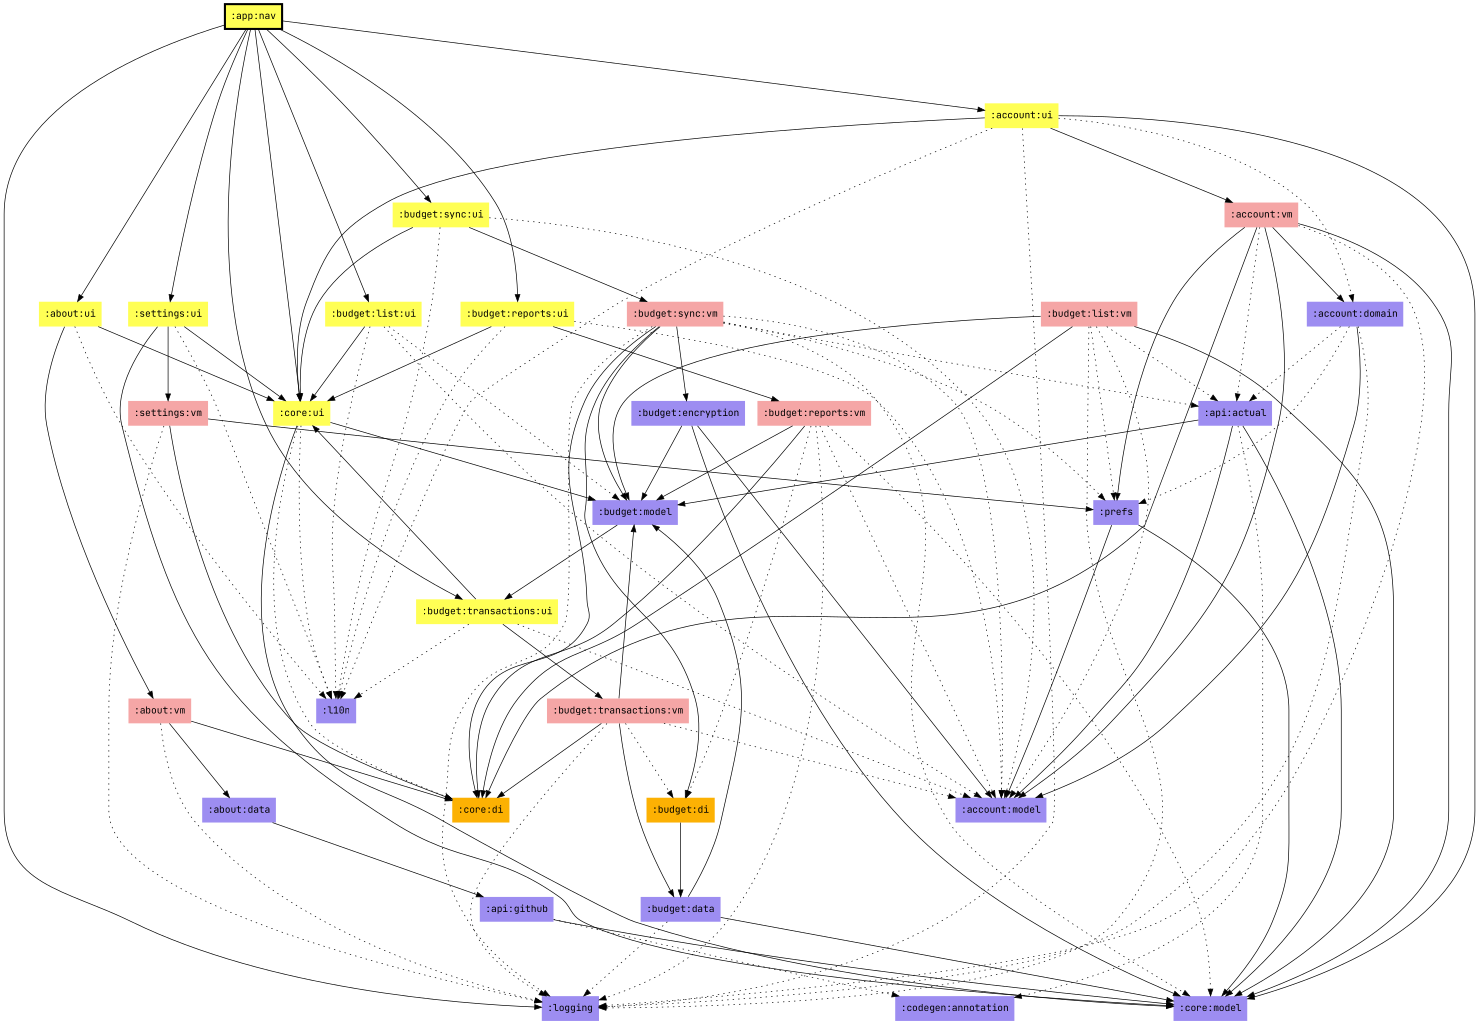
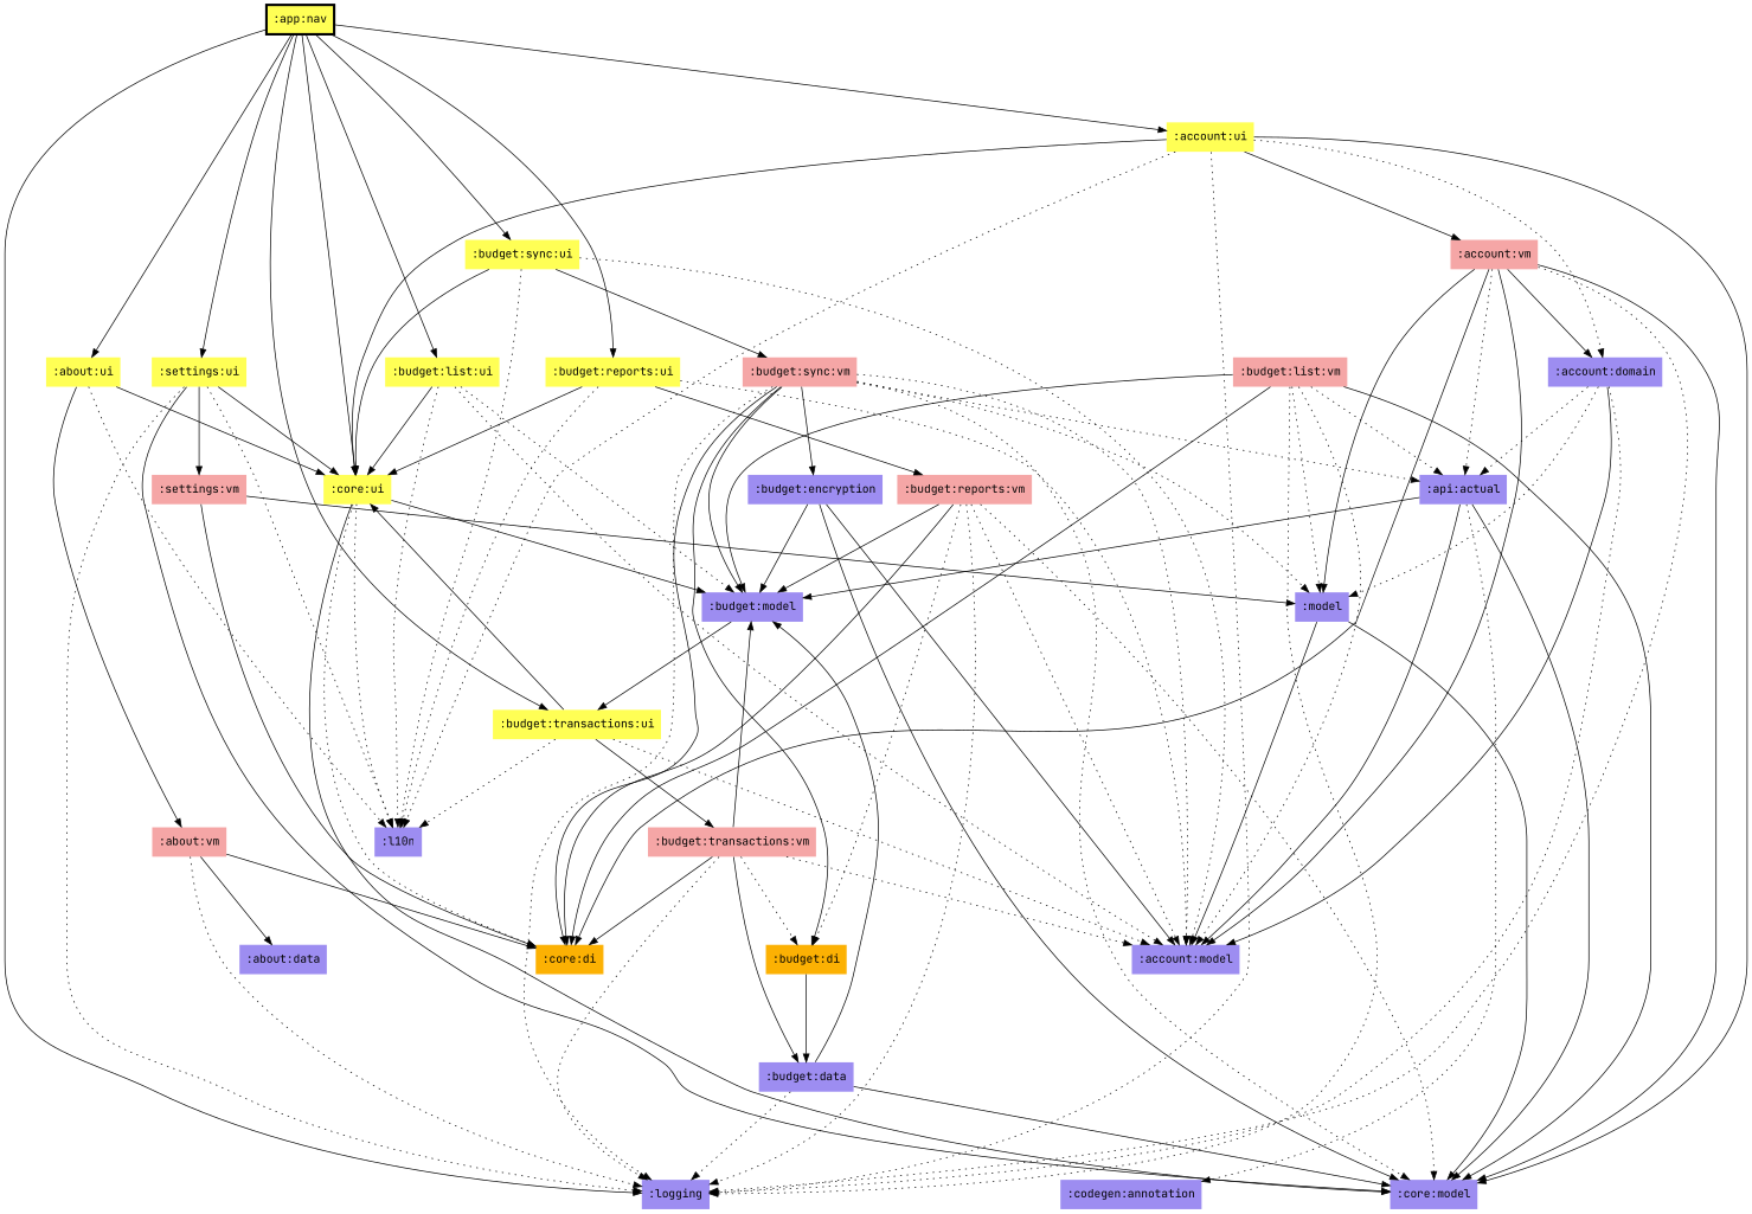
  digraph {
    fontname="JetBrains Mono"
    fontsize=30
    rankdir=TB
    ranksep=1.5
    node [fillcolor="#9D8DF1" fontname="JetBrains Mono" shape=none style=filled]
    edge [dir=forward fontname="JetBrains Mono"]
    ":about:data"
-   ":api:github"
    ":core:model"
    ":codegen:annotation"
    ":about:ui" [fillcolor="#FFFF55"]
    ":about:vm" [fillcolor="#F5A6A6"]
    ":core:ui" [fillcolor="#FFFF55"]
    ":l10n"
    ":core:di" [fillcolor="#FCB103"]
    ":logging"
    ":budget:model"
    ":account:domain"
    ":account:model"
    ":api:actual"
-   ":prefs"
+   ":prefs" [label=":model"]
    ":account:ui" [fillcolor="#FFFF55"]
    ":account:vm" [fillcolor="#F5A6A6"]
    ":budget:transactions:ui" [fillcolor="#FFFF55"]
    ":app:nav" [color=black fillcolor="#FFFF55" penwidth=3 shape=box]
    ":budget:list:ui" [fillcolor="#FFFF55"]
    ":budget:reports:ui" [fillcolor="#FFFF55"]
    ":budget:sync:ui" [fillcolor="#FFFF55"]
    ":settings:ui" [fillcolor="#FFFF55"]
    ":budget:reports:vm" [fillcolor="#F5A6A6"]
    ":budget:sync:vm" [fillcolor="#F5A6A6"]
    ":budget:transactions:vm" [fillcolor="#F5A6A6"]
    ":settings:vm" [fillcolor="#F5A6A6"]
    ":budget:data"
    ":budget:di" [fillcolor="#FCB103"]
    ":budget:encryption"
    ":budget:list:vm" [fillcolor="#F5A6A6"]
-   ":about:data" -> ":api:github"
-   ":api:github" -> ":core:model"
-   ":api:github" -> ":codegen:annotation" [style=dotted]
    ":about:ui" -> ":about:vm"
    ":about:ui" -> ":core:ui"
    ":about:ui" -> ":l10n" [style=dotted]
    ":about:vm" -> ":about:data"
    ":about:vm" -> ":core:di"
    ":about:vm" -> ":logging" [style=dotted]
    ":core:ui" -> ":core:model"
    ":core:ui" -> ":l10n" [style=dotted]
    ":core:ui" -> ":core:di" [style=dotted]
    ":core:ui" -> ":budget:model"
    ":budget:model" -> ":budget:transactions:ui"
    ":account:domain" -> ":logging" [style=dotted]
    ":account:domain" -> ":account:model"
    ":account:domain" -> ":api:actual" [style=dotted]
    ":account:domain" -> ":prefs" [style=dotted]
    ":api:actual" -> ":core:model"
    ":api:actual" -> ":codegen:annotation" [style=dotted]
    ":api:actual" -> ":budget:model"
    ":api:actual" -> ":account:model"
    ":prefs" -> ":core:model"
    ":prefs" -> ":account:model"
    ":account:ui" -> ":core:model"
    ":account:ui" -> ":core:ui"
    ":account:ui" -> ":l10n" [style=dotted]
    ":account:ui" -> ":logging" [style=dotted]
    ":account:ui" -> ":account:domain" [style=dotted]
    ":account:ui" -> ":account:vm"
    ":account:vm" -> ":core:model"
    ":account:vm" -> ":core:di"
    ":account:vm" -> ":logging" [style=dotted]
    ":account:vm" -> ":account:domain"
    ":account:vm" -> ":account:model"
    ":account:vm" -> ":api:actual" [style=dotted]
    ":account:vm" -> ":prefs"
    ":budget:transactions:ui" -> ":core:ui"
    ":budget:transactions:ui" -> ":l10n" [style=dotted]
    ":budget:transactions:ui" -> ":account:model" [style=dotted]
    ":budget:transactions:ui" -> ":budget:transactions:vm"
    ":app:nav" -> ":about:ui"
    ":app:nav" -> ":core:ui"
    ":app:nav" -> ":logging"
    ":app:nav" -> ":account:ui"
    ":app:nav" -> ":budget:transactions:ui"
    ":app:nav" -> ":budget:list:ui"
    ":app:nav" -> ":budget:reports:ui"
    ":app:nav" -> ":budget:sync:ui"
    ":app:nav" -> ":settings:ui"
    ":budget:list:ui" -> ":core:ui"
    ":budget:list:ui" -> ":l10n" [style=dotted]
    ":budget:list:ui" -> ":budget:model" [style=dotted]
    ":budget:list:ui" -> ":account:model" [style=dotted]
    ":budget:reports:ui" -> ":core:ui"
    ":budget:reports:ui" -> ":l10n" [style=dotted]
    ":budget:reports:ui" -> ":account:model" [style=dotted]
    ":budget:reports:ui" -> ":budget:reports:vm"
    ":budget:sync:ui" -> ":core:ui"
    ":budget:sync:ui" -> ":l10n" [style=dotted]
    ":budget:sync:ui" -> ":account:model" [style=dotted]
    ":budget:sync:ui" -> ":budget:sync:vm"
    ":settings:ui" -> ":core:model"
    ":settings:ui" -> ":core:ui"
    ":settings:ui" -> ":l10n" [style=dotted]
    ":settings:ui" -> ":settings:vm"
    ":budget:reports:vm" -> ":core:model" [style=dotted]
    ":budget:reports:vm" -> ":core:di"
    ":budget:reports:vm" -> ":logging" [style=dotted]
    ":budget:reports:vm" -> ":budget:model"
    ":budget:reports:vm" -> ":account:model" [style=dotted]
    ":budget:reports:vm" -> ":budget:di" [style=dotted]
    ":budget:sync:vm" -> ":core:model" [style=dotted]
    ":budget:sync:vm" -> ":core:di"
    ":budget:sync:vm" -> ":logging" [style=dotted]
    ":budget:sync:vm" -> ":budget:model"
    ":budget:sync:vm" -> ":account:model" [style=dotted]
    ":budget:sync:vm" -> ":api:actual" [style=dotted]
    ":budget:sync:vm" -> ":prefs" [style=dotted]
    ":budget:sync:vm" -> ":budget:di"
    ":budget:sync:vm" -> ":budget:encryption"
    ":budget:transactions:vm" -> ":core:di"
    ":budget:transactions:vm" -> ":logging" [style=dotted]
    ":budget:transactions:vm" -> ":budget:model"
    ":budget:transactions:vm" -> ":account:model" [style=dotted]
    ":budget:transactions:vm" -> ":budget:data"
    ":budget:transactions:vm" -> ":budget:di" [style=dotted]
    ":settings:vm" -> ":core:di"
-   ":settings:vm" -> ":logging" [style=dotted]
+   ":settings:ui" -> ":logging" [style=dotted]
    ":settings:vm" -> ":prefs"
    ":budget:data" -> ":core:model"
    ":budget:data" -> ":logging" [style=dotted]
    ":budget:data" -> ":budget:model"
    ":budget:di" -> ":budget:data"
    ":budget:encryption" -> ":core:model"
    ":budget:encryption" -> ":budget:model"
    ":budget:encryption" -> ":account:model"
    ":budget:list:vm" -> ":core:model"
    ":budget:list:vm" -> ":core:di"
    ":budget:list:vm" -> ":logging" [style=dotted]
    ":budget:list:vm" -> ":budget:model"
    ":budget:list:vm" -> ":account:model" [style=dotted]
    ":budget:list:vm" -> ":api:actual" [style=dotted]
    ":budget:list:vm" -> ":prefs" [style=dotted]
  }
